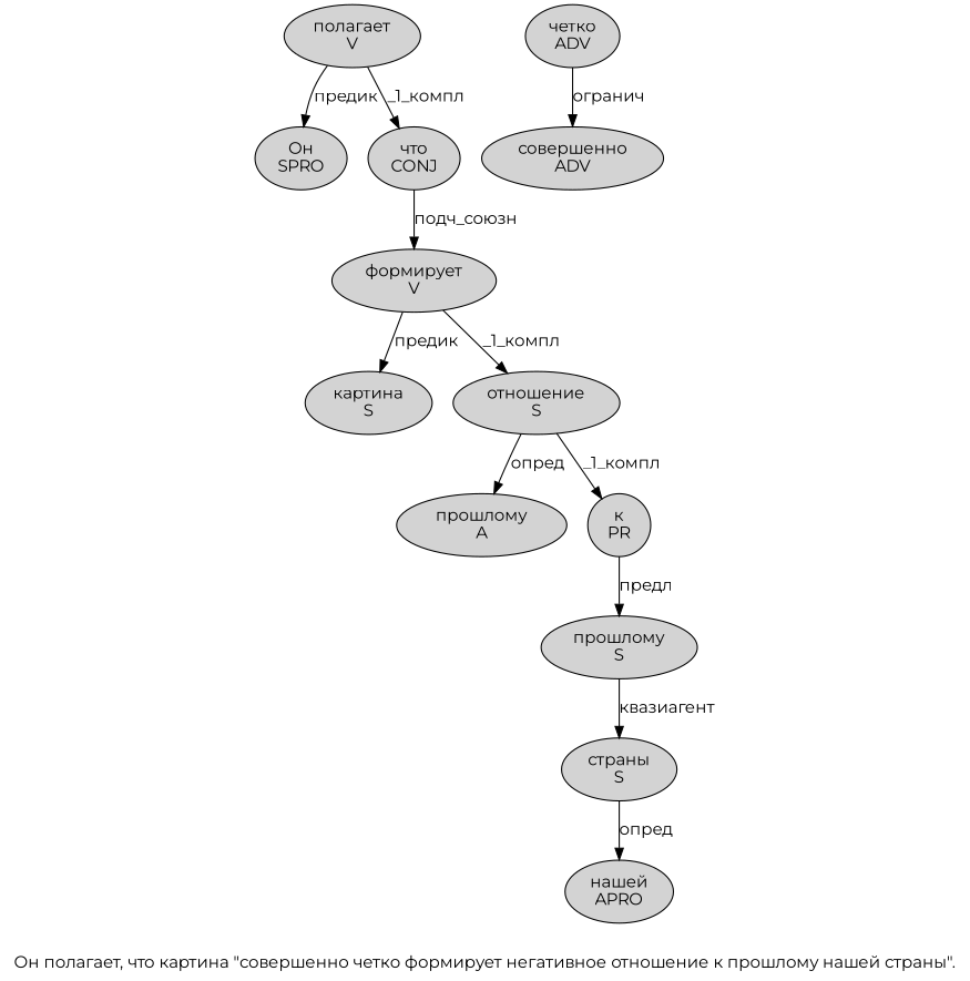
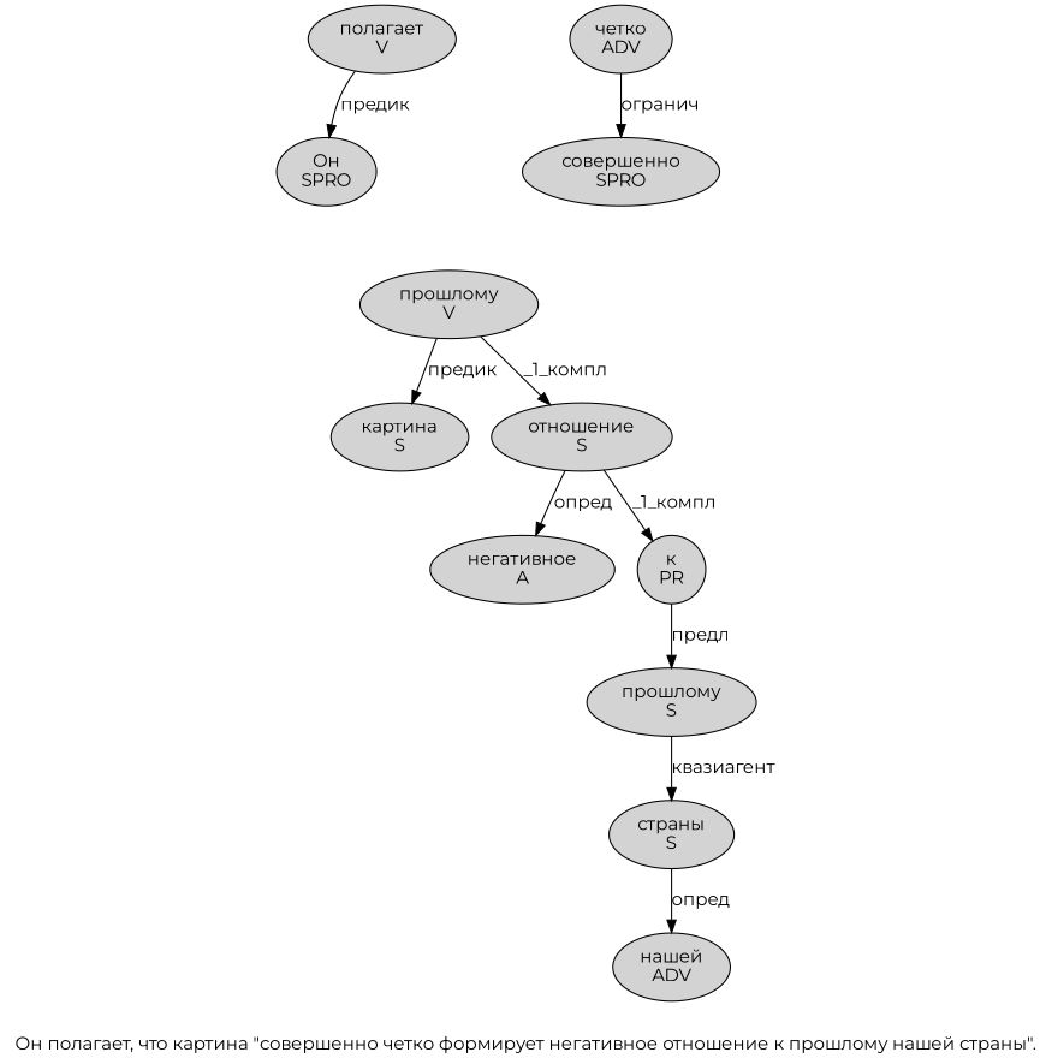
  digraph {
    fontname=Montserrat
    label="Он полагает, что картина \"совершенно четко формирует негативное отношение к прошлому нашей страны\"."
    node [fillcolor=lightgray fontname=Montserrat penwidth=1 shape=ellipse style=filled]
    edge [fontname=Montserrat]
    n1 [label="Он\nSPRO"]
    n2 [label="полагает\nV"]
-   n3 [label="что\nCONJ"]
-   n4 [label="формирует\nV"]
+   n4 [label="прошлому\nV"]
    n5 [label="картина\nS"]
    n6 [label="отношение\nS"]
-   n7 [label="совершенно\nADV"]
+   n7 [label="совершенно\nSPRO"]
    n8 [label="четко\nADV"]
-   n9 [label="прошлому\nA"]
+   n9 [label="негативное\nA"]
    n10 [label="к\nPR"]
    n11 [label="прошлому\nS"]
    n12 [label="страны\nS"]
-   n13 [label="нашей\nAPRO"]
+   n13 [label="нашей\nADV"]
    n2 -> n1 [label="предик"]
-   n2 -> n3 [label="_1_компл"]
-   n3 -> n4 [label="подч_союзн"]
    n4 -> n5 [label="предик"]
    n4 -> n6 [label="_1_компл"]
    n6 -> n9 [label="опред"]
    n6 -> n10 [label="_1_компл"]
    n8 -> n7 [label="огранич"]
    n10 -> n11 [label="предл"]
    n11 -> n12 [label="квазиагент"]
    n12 -> n13 [label="опред"]
  }
